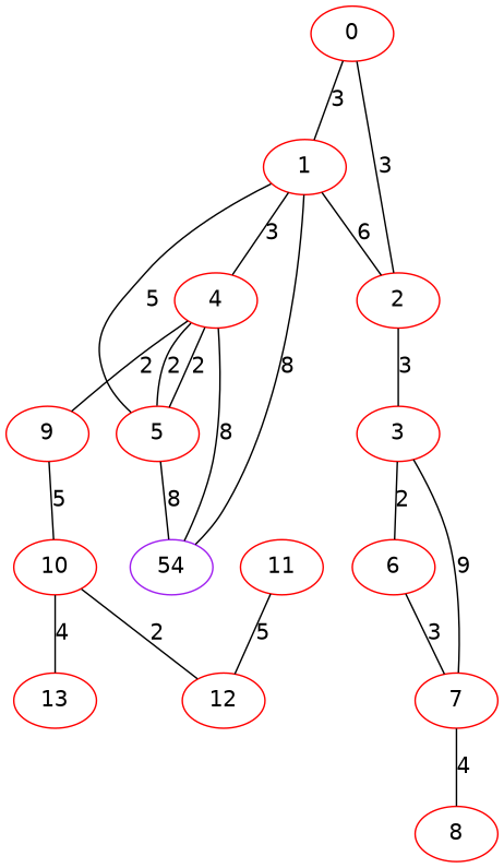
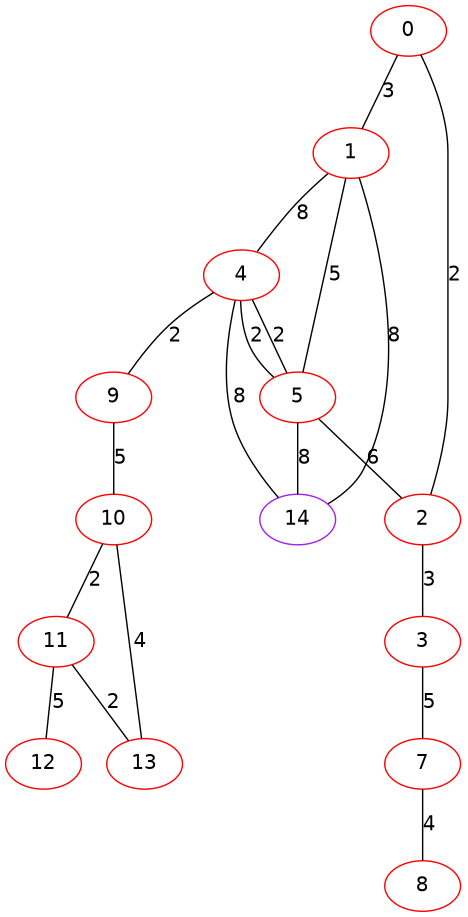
  graph {
    fontname="DejaVu Sans"
    node [color=red fontname="DejaVu Sans" weight=1]
    edge [fontname="DejaVu Sans"]
    0
    1
    2
    4
    5
-   14 [color=purple weight=4 label=54]
+   14 [color=purple weight=4]
    3
    9
-   6
    7
    8
    10
    11
    13
    12
    0 -- 1 [label=3]
-   0 -- 2 [label=3]
-   1 -- 2 [label=6]
-   1 -- 4 [label=3]
+   0 -- 2 [label=2]
+   5 -- 2 [label=6]
+   1 -- 4 [label=8]
    1 -- 5 [label=5]
    1 -- 14 [label=8]
    2 -- 3 [label=3]
    4 -- 5 [label=2]
    4 -- 5 [label=2]
    4 -- 14 [label=8]
    4 -- 9 [label=2]
    5 -- 14 [label=8]
-   3 -- 6 [label=2]
-   3 -- 7 [label=9]
+   3 -- 7 [label=5]
    9 -- 10 [label=5]
-   6 -- 7 [label=3]
    7 -- 8 [label=4]
-   10 -- 12 [label=2]
+   10 -- 11 [label=2]
    10 -- 13 [label=4]
+   11 -- 13 [label=2]
    11 -- 12 [label=5]
  }
